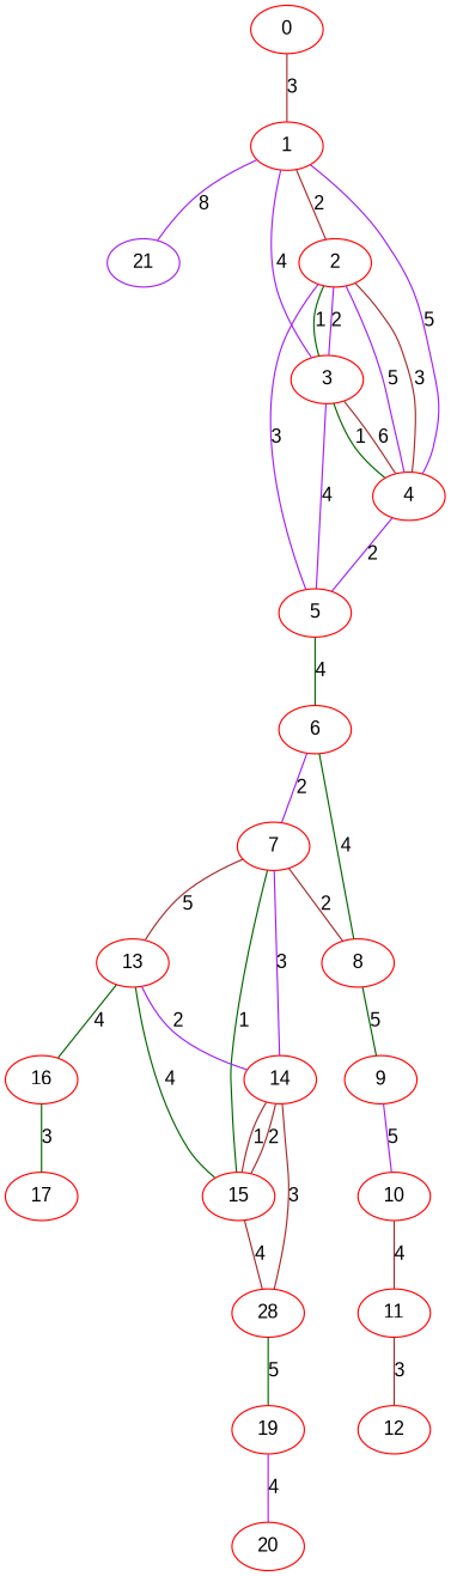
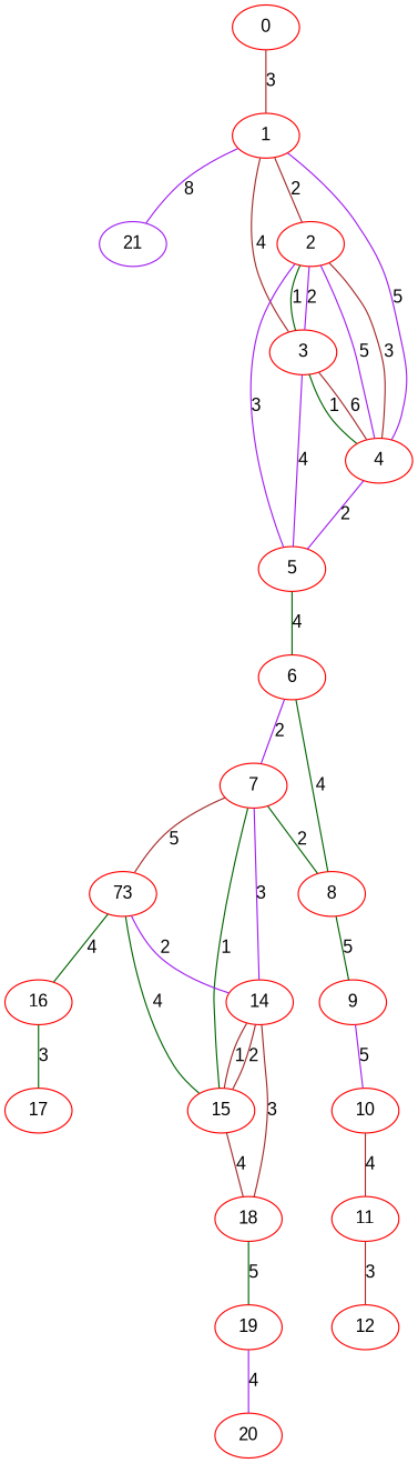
  graph {
    fontname="Liberation Sans"
    node [color=red fontname="Liberation Sans" weight=1]
    edge [color=purple fontname="Liberation Sans"]
    0
    1
    21 [color=purple weight=4]
    2
    3
    4
    5
    6
    7
    8
-   13
+   13 [label=73]
    14
    15
    9
    16
-   18 [label=28]
+   18
    10
    11
    12
    17
    19
    20
    0 -- 1 [color=brown label=3]
    1 -- 21 [label=8]
    1 -- 2 [color=brown label=2]
-   1 -- 3 [label=4]
+   1 -- 3 [color=brown label=4]
    1 -- 4 [label=5]
    2 -- 3 [color=darkgreen label=1]
    2 -- 3 [label=2]
    2 -- 4 [label=5]
    2 -- 4 [color=brown label=3]
    2 -- 5 [label=3]
    3 -- 4 [color=brown label=6]
    3 -- 4 [color=darkgreen label=1]
    3 -- 5 [label=4]
    4 -- 5 [label=2]
    5 -- 6 [color=darkgreen label=4]
    6 -- 7 [label=2]
    6 -- 8 [color=darkgreen label=4]
-   7 -- 8 [color=brown label=2]
+   7 -- 8 [color=darkgreen label=2]
    7 -- 13 [color=brown label=5]
    7 -- 14 [label=3]
    7 -- 15 [color=darkgreen label=1]
    8 -- 9 [color=darkgreen label=5]
    13 -- 14 [label=2]
    13 -- 15 [color=darkgreen label=4]
    13 -- 16 [color=darkgreen label=4]
    14 -- 15 [color=brown label=1]
    14 -- 15 [color=brown label=2]
    14 -- 18 [color=brown label=3]
    15 -- 18 [color=brown label=4]
    9 -- 10 [label=5]
    16 -- 17 [color=darkgreen label=3]
    18 -- 19 [color=darkgreen label=5]
    10 -- 11 [color=brown label=4]
    11 -- 12 [color=brown label=3]
    19 -- 20 [label=4]
  }
